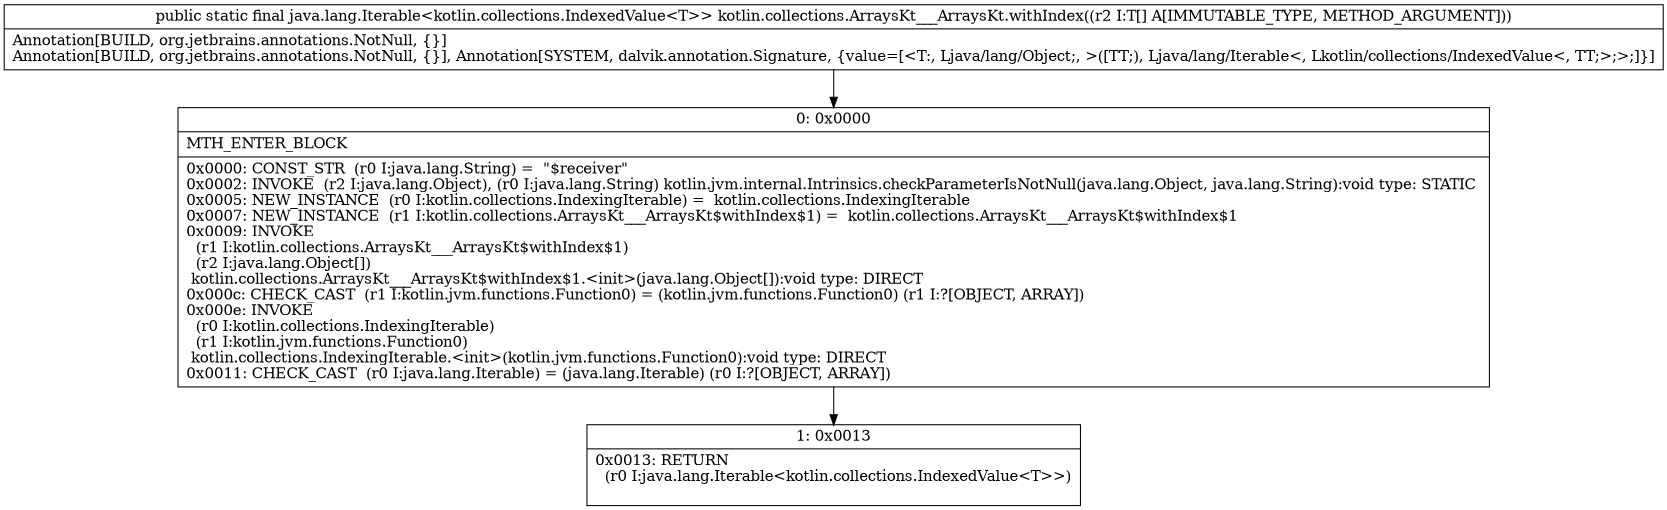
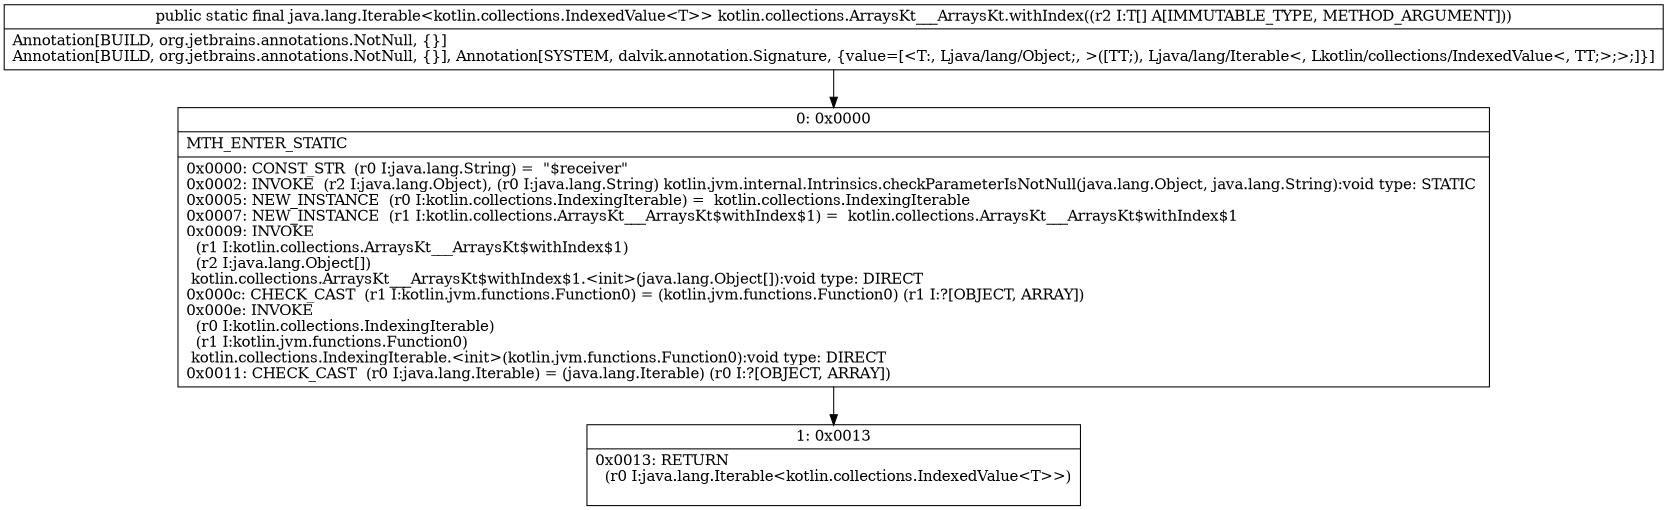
  digraph {
    node [shape=record]
-   n1 [label="{0\:\ 0x0000|MTH_ENTER_BLOCK\l|0x0000: CONST_STR  (r0 I:java.lang.String) =  \"$receiver\" \l0x0002: INVOKE  (r2 I:java.lang.Object), (r0 I:java.lang.String) kotlin.jvm.internal.Intrinsics.checkParameterIsNotNull(java.lang.Object, java.lang.String):void type: STATIC \l0x0005: NEW_INSTANCE  (r0 I:kotlin.collections.IndexingIterable) =  kotlin.collections.IndexingIterable \l0x0007: NEW_INSTANCE  (r1 I:kotlin.collections.ArraysKt___ArraysKt$withIndex$1) =  kotlin.collections.ArraysKt___ArraysKt$withIndex$1 \l0x0009: INVOKE  \l  (r1 I:kotlin.collections.ArraysKt___ArraysKt$withIndex$1)\l  (r2 I:java.lang.Object[])\l kotlin.collections.ArraysKt___ArraysKt$withIndex$1.\<init\>(java.lang.Object[]):void type: DIRECT \l0x000c: CHECK_CAST  (r1 I:kotlin.jvm.functions.Function0) = (kotlin.jvm.functions.Function0) (r1 I:?[OBJECT, ARRAY]) \l0x000e: INVOKE  \l  (r0 I:kotlin.collections.IndexingIterable)\l  (r1 I:kotlin.jvm.functions.Function0)\l kotlin.collections.IndexingIterable.\<init\>(kotlin.jvm.functions.Function0):void type: DIRECT \l0x0011: CHECK_CAST  (r0 I:java.lang.Iterable) = (java.lang.Iterable) (r0 I:?[OBJECT, ARRAY]) \l}"]
+   n1 [label="{0\:\ 0x0000|MTH_ENTER_STATIC\l|0x0000: CONST_STR  (r0 I:java.lang.String) =  \"$receiver\" \l0x0002: INVOKE  (r2 I:java.lang.Object), (r0 I:java.lang.String) kotlin.jvm.internal.Intrinsics.checkParameterIsNotNull(java.lang.Object, java.lang.String):void type: STATIC \l0x0005: NEW_INSTANCE  (r0 I:kotlin.collections.IndexingIterable) =  kotlin.collections.IndexingIterable \l0x0007: NEW_INSTANCE  (r1 I:kotlin.collections.ArraysKt___ArraysKt$withIndex$1) =  kotlin.collections.ArraysKt___ArraysKt$withIndex$1 \l0x0009: INVOKE  \l  (r1 I:kotlin.collections.ArraysKt___ArraysKt$withIndex$1)\l  (r2 I:java.lang.Object[])\l kotlin.collections.ArraysKt___ArraysKt$withIndex$1.\<init\>(java.lang.Object[]):void type: DIRECT \l0x000c: CHECK_CAST  (r1 I:kotlin.jvm.functions.Function0) = (kotlin.jvm.functions.Function0) (r1 I:?[OBJECT, ARRAY]) \l0x000e: INVOKE  \l  (r0 I:kotlin.collections.IndexingIterable)\l  (r1 I:kotlin.jvm.functions.Function0)\l kotlin.collections.IndexingIterable.\<init\>(kotlin.jvm.functions.Function0):void type: DIRECT \l0x0011: CHECK_CAST  (r0 I:java.lang.Iterable) = (java.lang.Iterable) (r0 I:?[OBJECT, ARRAY]) \l}"]
    n2 [label="{1\:\ 0x0013|0x0013: RETURN  \l  (r0 I:java.lang.Iterable\<kotlin.collections.IndexedValue\<T\>\>)\l \l}"]
    n3 [label="{public static final java.lang.Iterable\<kotlin.collections.IndexedValue\<T\>\> kotlin.collections.ArraysKt___ArraysKt.withIndex((r2 I:T[] A[IMMUTABLE_TYPE, METHOD_ARGUMENT]))  | Annotation[BUILD, org.jetbrains.annotations.NotNull, \{\}]\lAnnotation[BUILD, org.jetbrains.annotations.NotNull, \{\}], Annotation[SYSTEM, dalvik.annotation.Signature, \{value=[\<T:, Ljava\/lang\/Object;, \>([TT;), Ljava\/lang\/Iterable\<, Lkotlin\/collections\/IndexedValue\<, TT;\>;\>;]\}]\l}"]
    n1 -> n2
    n3 -> n1
  }
